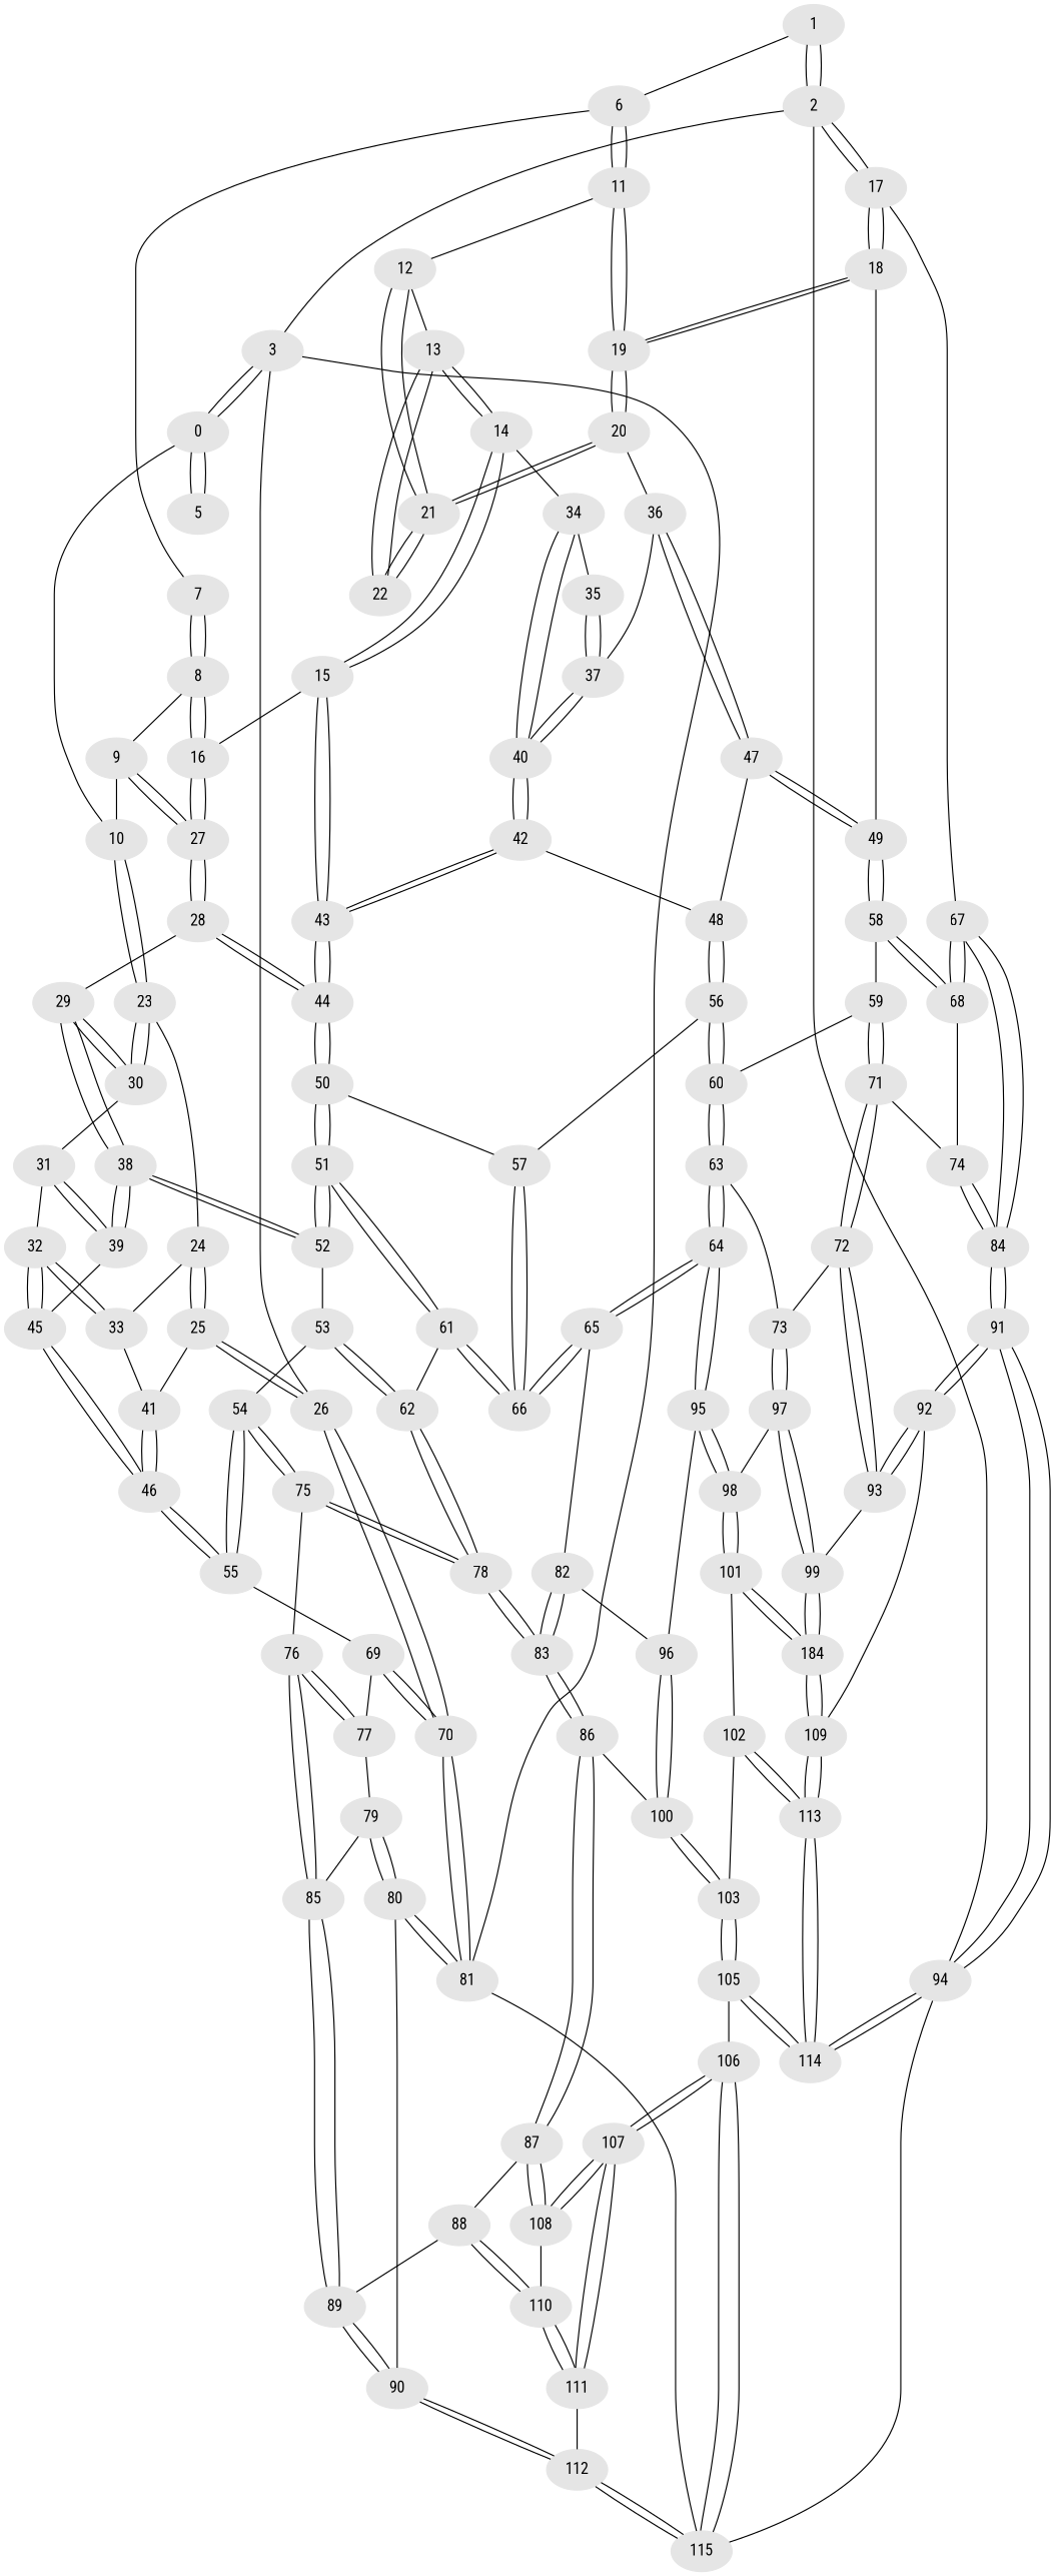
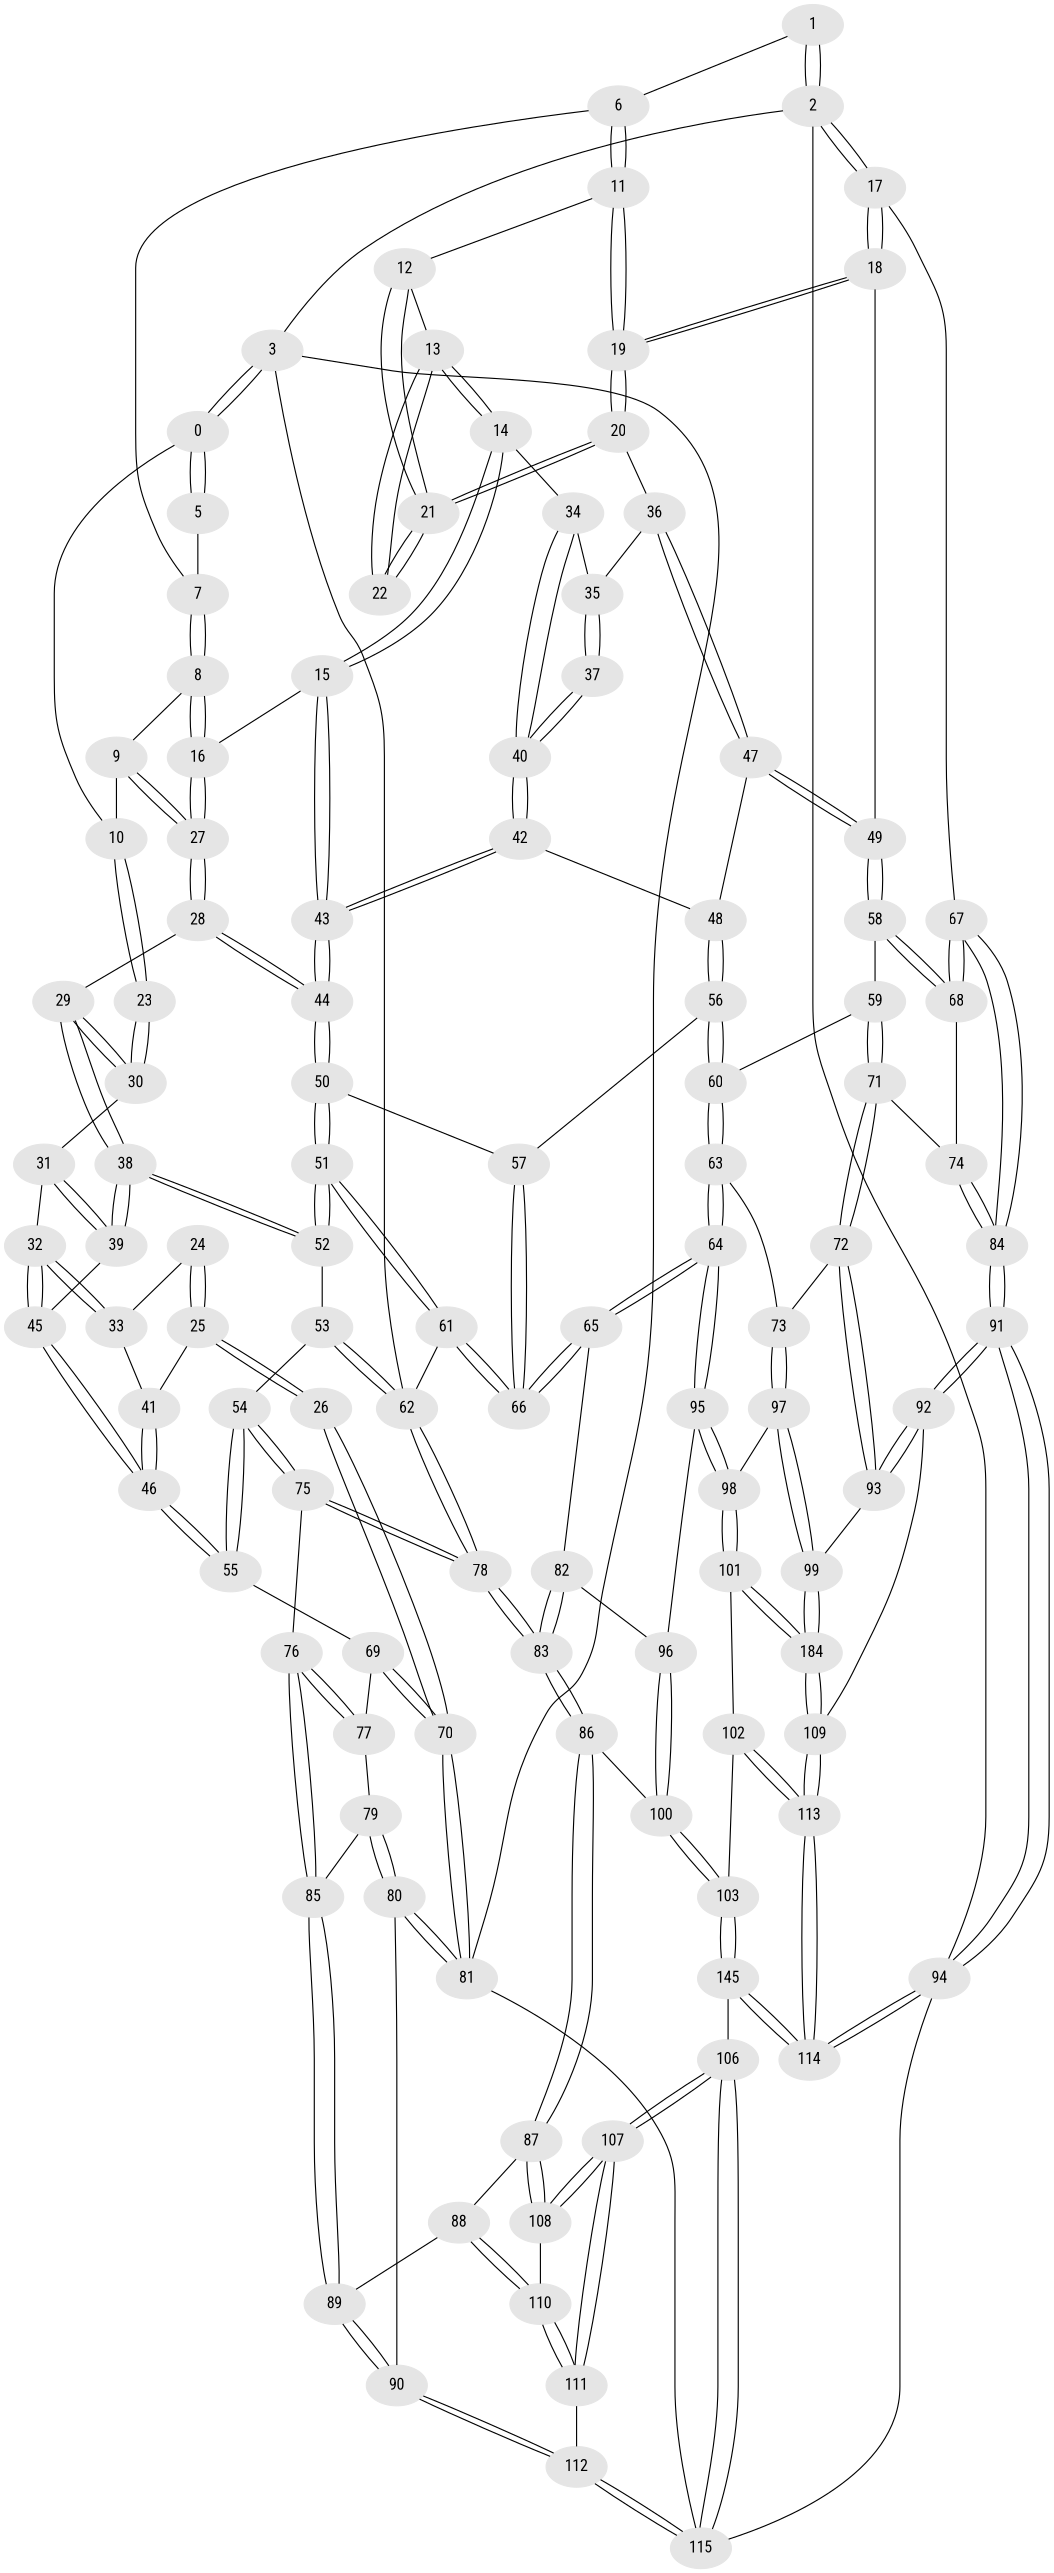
  graph {
    fontname="Roboto Condensed"
    node [color=gray90 fontname="Roboto Condensed" style=filled]
    edge [fontname="Roboto Condensed"]
    1
    2
    6
    3
    17
    94
    7
    11
    n9 [label=0]
    26
    81
    18
    67
    115
    114
    5
    10
    70
    23
    8
    12
    19
    9
    16
    27
    28
    24
    30
    13
    21
    20
    14
    22
    15
    34
    43
    35
    40
    44
    49
    68
    84
    58
    36
    37
    47
    25
    33
    31
    41
    46
    29
    38
    50
    39
    52
    32
    45
    42
    48
    53
    55
    56
    51
    57
    69
    60
    59
    61
    66
    62
    54
    75
    78
    76
    77
    63
    71
    74
    72
    64
    73
    83
    65
    95
    97
    82
    96
    98
    91
    79
    93
    99
    85
    89
    80
    86
    90
    112
    100
    87
    92
    88
    108
    103
    110
    111
    109
    113
    n110 [label=184]
    101
    102
-   105
+   105 [label=145]
    106
    107
    1 -- 2
    1 -- 2
    1 -- 6
    2 -- 3
    2 -- 17
    2 -- 17
    2 -- 94
    6 -- 7
    6 -- 11
    6 -- 11
    3 -- n9
    3 -- n9
-   3 -- 26
+   3 -- 62
    3 -- 81
    17 -- 18
    17 -- 18
    17 -- 67
    94 -- 115
    94 -- 114
    94 -- 114
    7 -- 8
    7 -- 8
    11 -- 12
    11 -- 19
    11 -- 19
    n9 -- 5
    n9 -- 5
    n9 -- 10
    26 -- 70
    26 -- 70
    81 -- 115
    18 -- 19
    18 -- 19
    18 -- 49
    67 -- 68
    67 -- 68
    67 -- 84
    67 -- 84
+   5 -- 7
    10 -- 23
    10 -- 23
    70 -- 81
    70 -- 81
-   23 -- 24
    23 -- 30
    23 -- 30
    8 -- 9
    8 -- 16
    8 -- 16
    12 -- 13
    12 -- 21
    12 -- 21
    19 -- 20
    19 -- 20
    9 -- 10
    9 -- 27
    9 -- 27
    16 -- 27
    16 -- 27
    27 -- 28
    27 -- 28
    28 -- 44
    28 -- 44
    28 -- 29
    24 -- 25
    24 -- 25
    24 -- 33
    30 -- 31
    13 -- 14
    13 -- 14
    13 -- 22
    13 -- 22
    21 -- 22
    21 -- 22
    20 -- 21
    20 -- 21
    20 -- 36
    14 -- 15
    14 -- 15
    14 -- 34
    15 -- 16
    15 -- 43
    15 -- 43
    34 -- 35
    34 -- 40
    34 -- 40
    43 -- 44
    43 -- 44
    35 -- 37
    35 -- 37
    40 -- 42
    40 -- 42
    44 -- 50
    44 -- 50
    49 -- 58
    49 -- 58
    68 -- 74
    84 -- 91
    84 -- 91
    58 -- 68
    58 -- 68
    58 -- 59
-   36 -- 37
+   36 -- 35
    36 -- 47
    36 -- 47
    37 -- 40
    37 -- 40
    47 -- 49
    47 -- 49
    47 -- 48
    25 -- 26
    25 -- 26
    25 -- 41
    33 -- 41
    31 -- 39
    31 -- 39
    31 -- 32
    41 -- 46
    41 -- 46
    46 -- 55
    46 -- 55
    29 -- 30
    29 -- 30
    29 -- 38
    29 -- 38
    38 -- 39
    38 -- 39
    38 -- 52
    38 -- 52
    50 -- 51
    50 -- 51
    50 -- 57
    39 -- 45
    52 -- 53
    32 -- 33
    32 -- 33
    32 -- 45
    32 -- 45
    45 -- 46
    45 -- 46
    42 -- 43
    42 -- 43
    42 -- 48
    48 -- 56
    48 -- 56
    53 -- 62
    53 -- 62
    53 -- 54
    55 -- 69
    56 -- 57
    56 -- 60
    56 -- 60
    51 -- 52
    51 -- 52
    51 -- 61
    51 -- 61
    57 -- 66
    57 -- 66
    69 -- 70
    69 -- 70
    69 -- 77
    60 -- 63
    60 -- 63
    59 -- 60
    59 -- 71
    59 -- 71
    61 -- 66
    61 -- 66
    61 -- 62
    62 -- 78
    62 -- 78
    54 -- 55
    54 -- 55
    54 -- 75
    54 -- 75
    75 -- 78
    75 -- 78
    75 -- 76
    78 -- 83
    78 -- 83
    76 -- 77
    76 -- 77
    76 -- 85
    76 -- 85
    77 -- 79
    63 -- 64
    63 -- 64
    63 -- 73
    71 -- 74
    71 -- 72
    71 -- 72
    74 -- 84
    74 -- 84
    72 -- 73
    72 -- 93
    72 -- 93
    64 -- 65
    64 -- 65
    64 -- 95
    64 -- 95
    73 -- 97
    73 -- 97
    83 -- 86
    83 -- 86
    65 -- 66
    65 -- 66
    65 -- 82
    95 -- 96
    95 -- 98
    95 -- 98
    97 -- 98
    97 -- 99
    97 -- 99
    82 -- 83
    82 -- 83
    82 -- 96
    96 -- 100
    96 -- 100
    98 -- 101
    98 -- 101
    91 -- 94
    91 -- 94
    91 -- 92
    91 -- 92
    79 -- 85
    79 -- 80
    79 -- 80
    93 -- 99
    99 -- n110
    99 -- n110
    85 -- 89
    85 -- 89
    89 -- 90
    89 -- 90
    80 -- 81
    80 -- 81
    80 -- 90
    86 -- 100
    86 -- 87
    86 -- 87
    90 -- 112
    90 -- 112
    112 -- 115
    112 -- 115
    100 -- 103
    100 -- 103
    87 -- 88
    87 -- 108
    87 -- 108
    92 -- 93
    92 -- 93
    92 -- 109
    88 -- 89
    88 -- 110
    88 -- 110
    108 -- 110
    103 -- 105
    103 -- 105
    110 -- 111
    110 -- 111
    111 -- 112
    109 -- 113
    109 -- 113
    113 -- 114
    113 -- 114
    n110 -- 109
    n110 -- 109
    101 -- n110
    101 -- n110
    101 -- 102
    102 -- 103
    102 -- 113
    102 -- 113
    105 -- 114
    105 -- 114
    105 -- 106
    106 -- 115
    106 -- 115
    106 -- 107
    106 -- 107
    107 -- 108
    107 -- 108
    107 -- 111
    107 -- 111
  }
